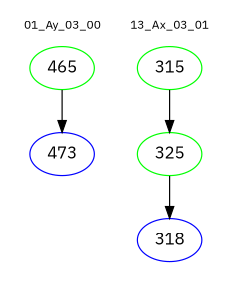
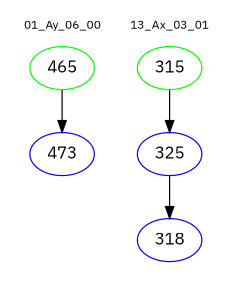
  digraph {
    fontname="IBM Plex Sans"
    node [color=blue fontname="IBM Plex Sans"]
    edge [color=black fontname="IBM Plex Sans"]
    n1 [color=green label=465]
    n2 [label=473]
    n3 [color=green label=315]
-   n4 [color=green label=325]
+   n4 [label=325]
    n5 [label=318]
    subgraph cluster_1 {
      color=white
      fontsize=10
-     label="01_Ay_03_00"
+     label="01_Ay_06_00"
      n1
      n2
    }
    subgraph cluster_2 {
      color=white
      fontsize=10
      label="13_Ax_03_01"
      n3
      n4
      n5
    }
    n1 -> n2
    n3 -> n4
    n4 -> n5
  }
